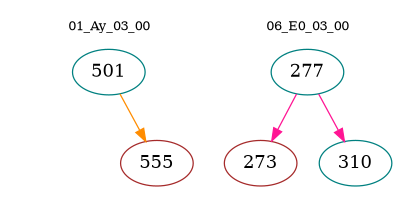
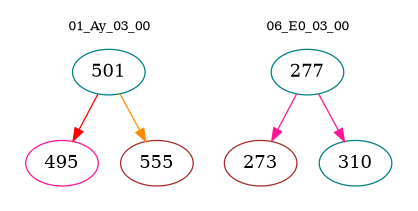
  digraph {
    node [color=teal]
    edge [color=deeppink]
    n1 [label=501]
+   n2 [color=deeppink label=495]
    n3 [color=brown label=555]
    n4 [label=277]
    n5 [color=brown label=273]
    n6 [label=310]
    subgraph cluster_1 {
      color=white
      fontsize=10
      label="01_Ay_03_00"
      n1
+     n2
      n3
    }
    subgraph cluster_2 {
      color=white
      fontsize=10
      label="06_E0_03_00"
      n4
      n5
      n6
    }
+   n1 -> n2 [color=red]
    n1 -> n3 [color=darkorange]
    n4 -> n5
    n4 -> n6
  }
